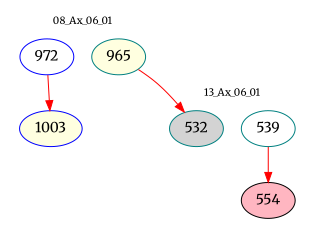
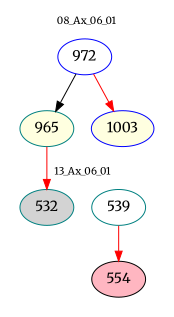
  digraph {
    fontname=Merriweather
    node [color=teal fillcolor=white fontname=Merriweather style=filled]
    edge [color=red fontname=Merriweather]
    n1 [label=539]
    n2 [fillcolor=lightgrey label=532]
    n3 [color=black fillcolor=lightpink label=554]
    n4 [color=blue label=972]
    n5 [fillcolor=lightyellow label=965]
    n6 [color=blue fillcolor=lightyellow label=1003]
    subgraph cluster_1 {
      color=white
      fontsize=10
      label="13_Ax_06_01"
      n1
      n2
      n3
    }
    subgraph cluster_2 {
      color=white
      fontsize=10
      label="08_Ax_06_01"
      n4
      n5
      n6
    }
    n1 -> n3
+   n4 -> n5 [color=black]
    n4 -> n6
    n5 -> n2
  }
